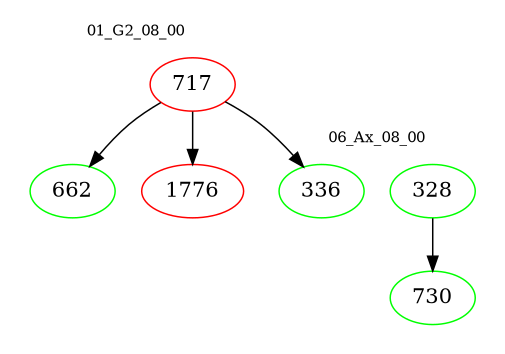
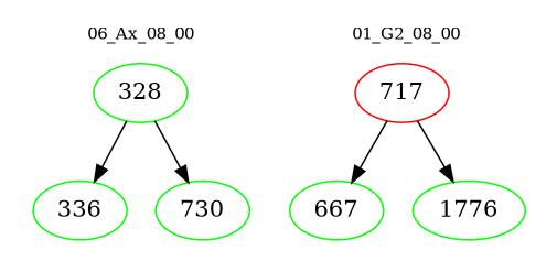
  digraph {
    node [color=green]
    edge [color=black]
    n1 [label=328]
    n2 [label=336]
    n3 [label=730]
    n4 [color=red label=717]
-   n5 [label=662]
-   n6 [color=red label=1776]
+   n5 [label=667]
+   n6 [label=1776]
    subgraph cluster_1 {
      color=white
      fontsize=10
      label="06_Ax_08_00"
      n1
      n2
      n3
    }
    subgraph cluster_2 {
      color=white
      fontsize=10
      label="01_G2_08_00"
      n4
      n5
      n6
    }
-   n4 -> n2
+   n1 -> n2
    n1 -> n3
    n4 -> n5
    n4 -> n6
  }
